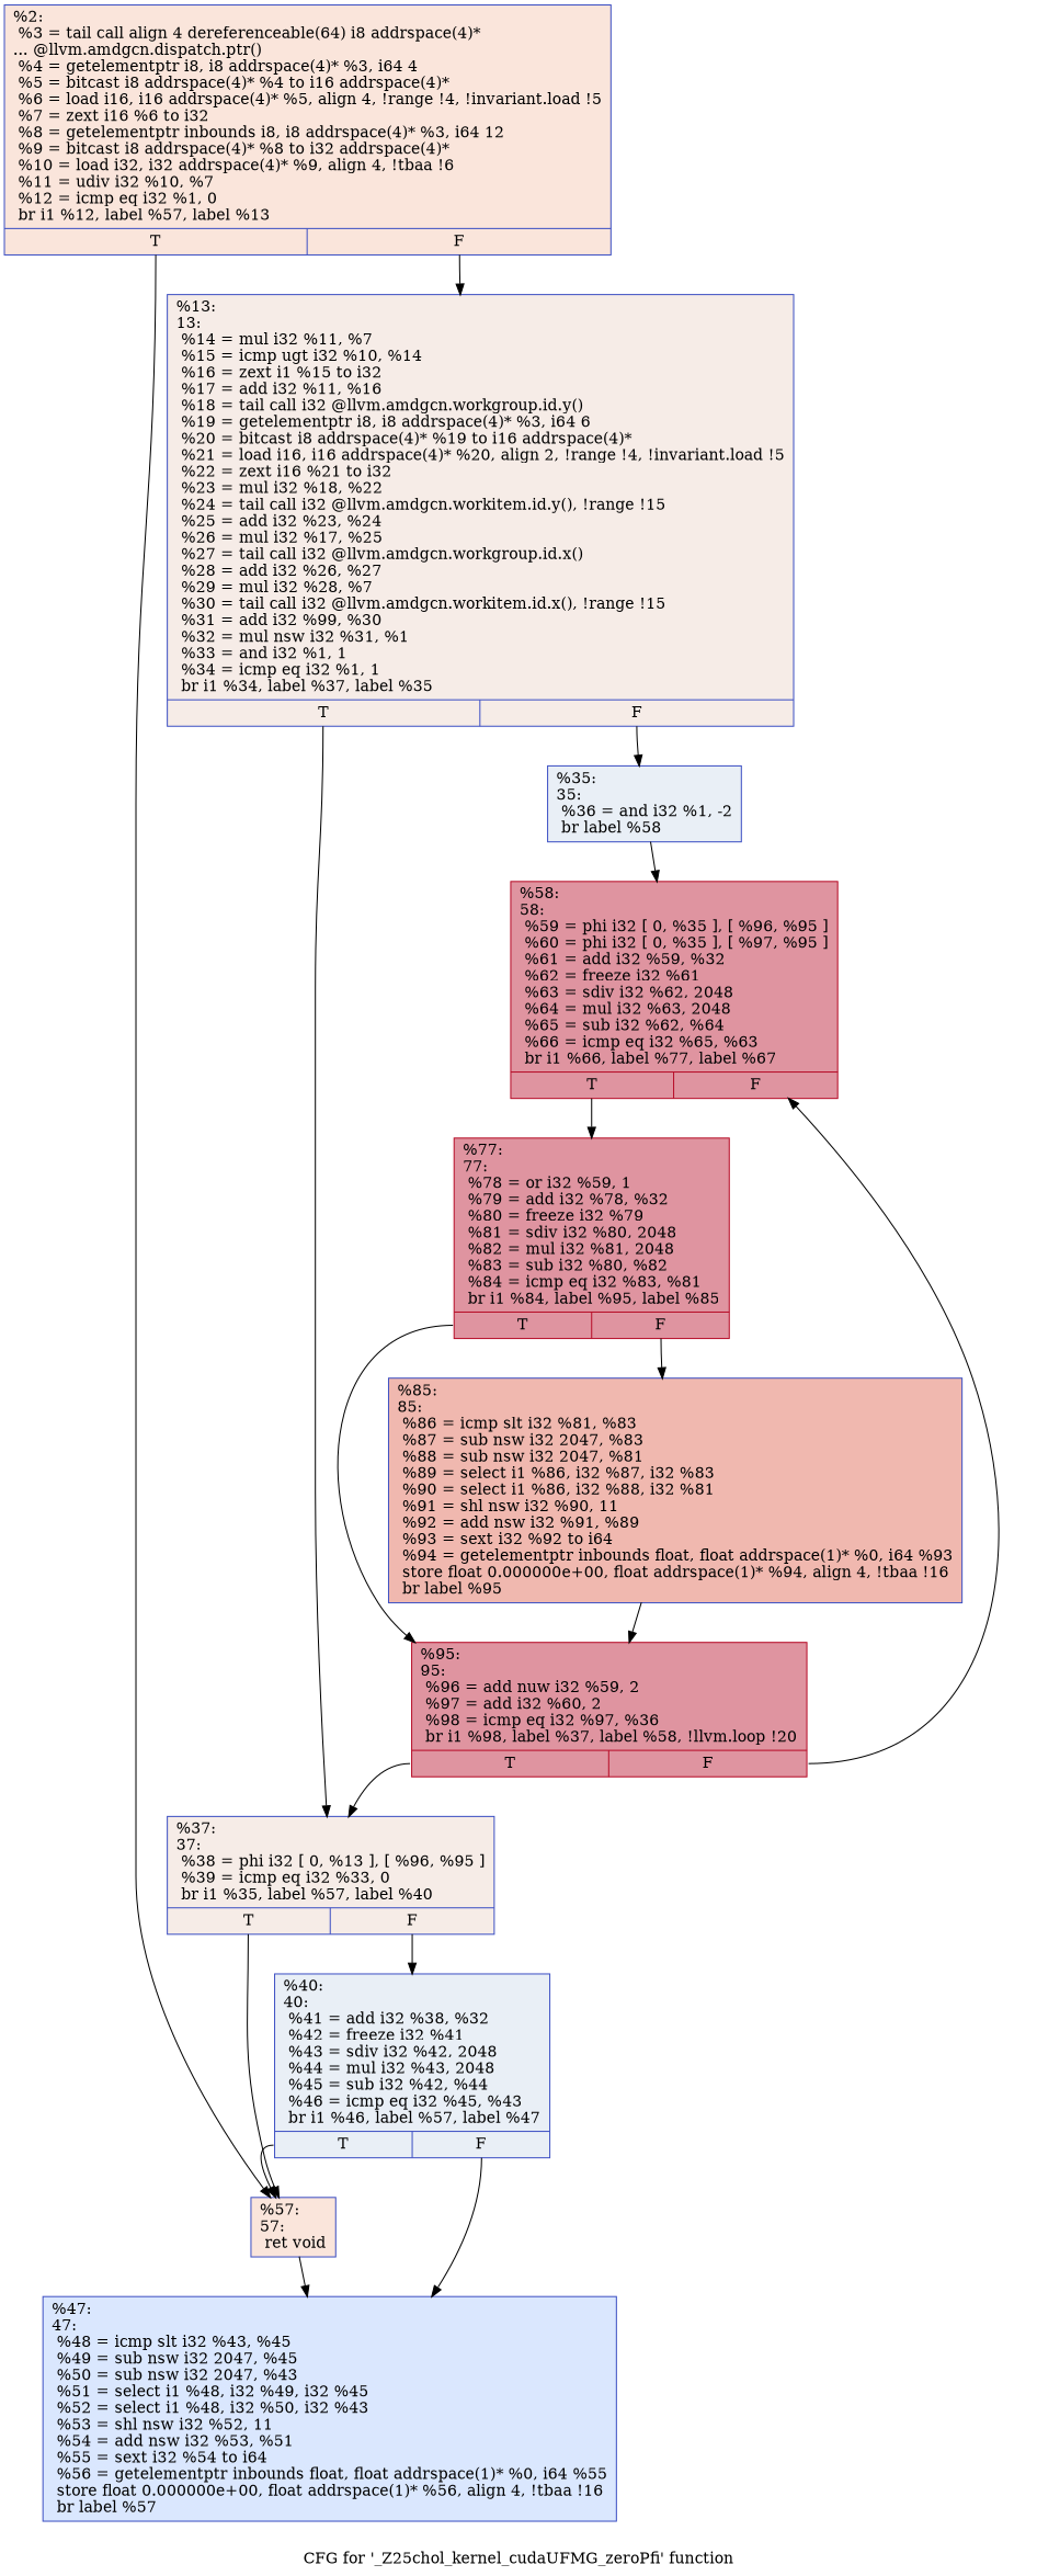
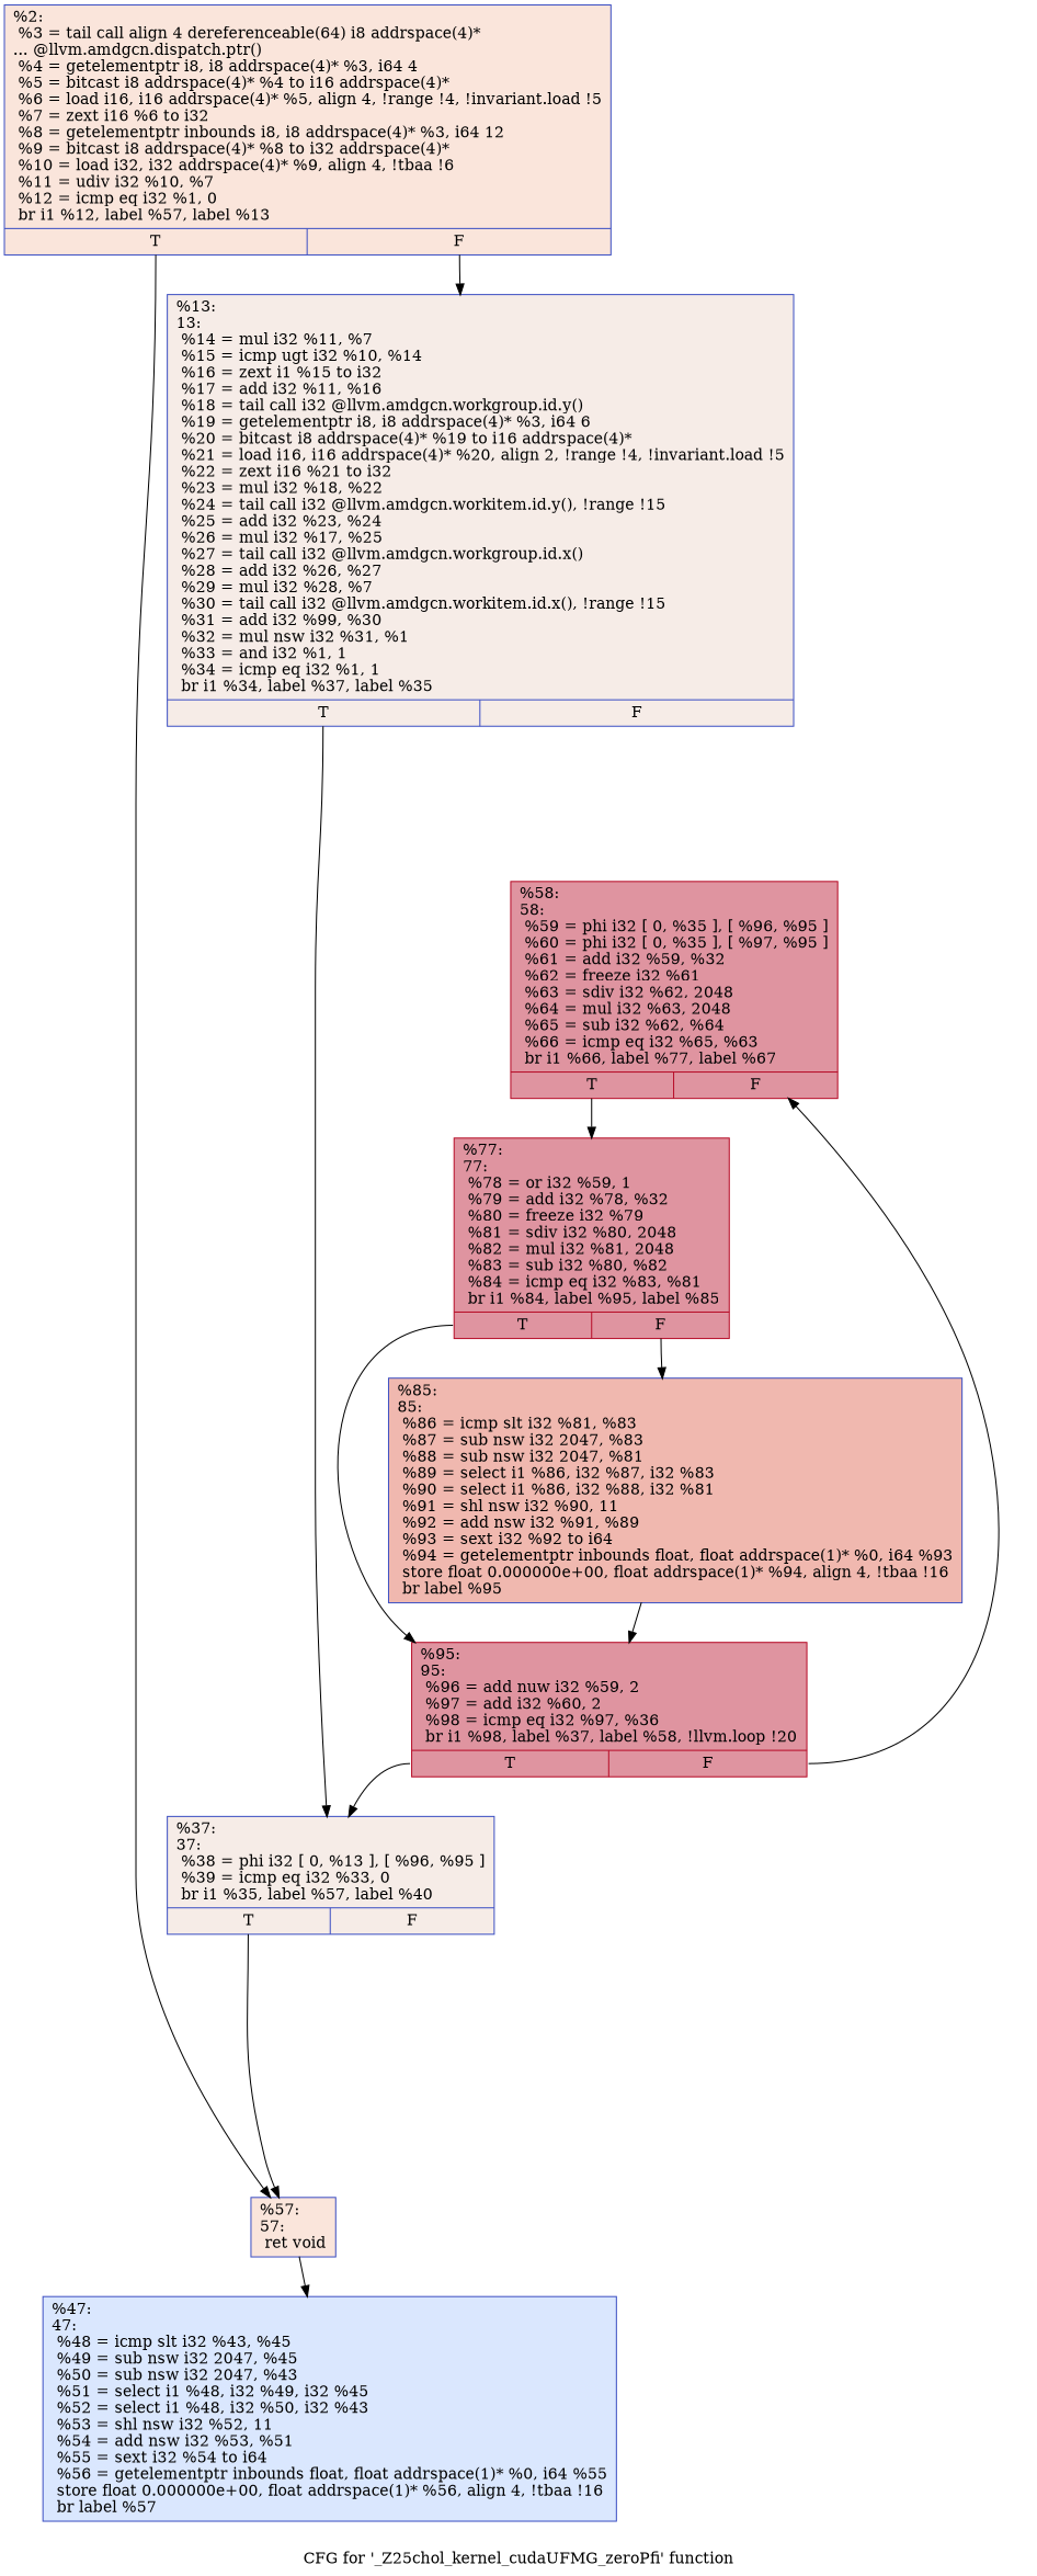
  digraph {
    label="CFG for '_Z25chol_kernel_cudaUFMG_zeroPfi' function"
    node [color="#3d50c3ff" fillcolor="#b70d2870" shape=record style=filled]
    edge [tailport=s0]
    n1 [fillcolor="#f4c5ad70" label="{%2:\l  %3 = tail call align 4 dereferenceable(64) i8 addrspace(4)*\l... @llvm.amdgcn.dispatch.ptr()\l  %4 = getelementptr i8, i8 addrspace(4)* %3, i64 4\l  %5 = bitcast i8 addrspace(4)* %4 to i16 addrspace(4)*\l  %6 = load i16, i16 addrspace(4)* %5, align 4, !range !4, !invariant.load !5\l  %7 = zext i16 %6 to i32\l  %8 = getelementptr inbounds i8, i8 addrspace(4)* %3, i64 12\l  %9 = bitcast i8 addrspace(4)* %8 to i32 addrspace(4)*\l  %10 = load i32, i32 addrspace(4)* %9, align 4, !tbaa !6\l  %11 = udiv i32 %10, %7\l  %12 = icmp eq i32 %1, 0\l  br i1 %12, label %57, label %13\l|{<s0>T|<s1>F}}"]
    n2 [fillcolor="#f4c5ad70" label="{%57:\l57:                                               \l  ret void\l}"]
    n3 [fillcolor="#ead5c970" label="{%13:\l13:                                               \l  %14 = mul i32 %11, %7\l  %15 = icmp ugt i32 %10, %14\l  %16 = zext i1 %15 to i32\l  %17 = add i32 %11, %16\l  %18 = tail call i32 @llvm.amdgcn.workgroup.id.y()\l  %19 = getelementptr i8, i8 addrspace(4)* %3, i64 6\l  %20 = bitcast i8 addrspace(4)* %19 to i16 addrspace(4)*\l  %21 = load i16, i16 addrspace(4)* %20, align 2, !range !4, !invariant.load !5\l  %22 = zext i16 %21 to i32\l  %23 = mul i32 %18, %22\l  %24 = tail call i32 @llvm.amdgcn.workitem.id.y(), !range !15\l  %25 = add i32 %23, %24\l  %26 = mul i32 %17, %25\l  %27 = tail call i32 @llvm.amdgcn.workgroup.id.x()\l  %28 = add i32 %26, %27\l  %29 = mul i32 %28, %7\l  %30 = tail call i32 @llvm.amdgcn.workitem.id.x(), !range !15\l  %31 = add i32 %99, %30\l  %32 = mul nsw i32 %31, %1\l  %33 = and i32 %1, 1\l  %34 = icmp eq i32 %1, 1\l  br i1 %34, label %37, label %35\l|{<s0>T|<s1>F}}"]
    n4 [fillcolor="#abc8fd70" label="{%47:\l47:                                               \l  %48 = icmp slt i32 %43, %45\l  %49 = sub nsw i32 2047, %45\l  %50 = sub nsw i32 2047, %43\l  %51 = select i1 %48, i32 %49, i32 %45\l  %52 = select i1 %48, i32 %50, i32 %43\l  %53 = shl nsw i32 %52, 11\l  %54 = add nsw i32 %53, %51\l  %55 = sext i32 %54 to i64\l  %56 = getelementptr inbounds float, float addrspace(1)* %0, i64 %55\l  store float 0.000000e+00, float addrspace(1)* %56, align 4, !tbaa !16\l  br label %57\l}"]
    n5 [fillcolor="#ead5c970" label="{%37:\l37:                                               \l  %38 = phi i32 [ 0, %13 ], [ %96, %95 ]\l  %39 = icmp eq i32 %33, 0\l  br i1 %35, label %57, label %40\l|{<s0>T|<s1>F}}"]
-   n6 [fillcolor="#cedaeb70" label="{%35:\l35:                                               \l  %36 = and i32 %1, -2\l  br label %58\l}"]
-   n7 [fillcolor="#cedaeb70" label="{%40:\l40:                                               \l  %41 = add i32 %38, %32\l  %42 = freeze i32 %41\l  %43 = sdiv i32 %42, 2048\l  %44 = mul i32 %43, 2048\l  %45 = sub i32 %42, %44\l  %46 = icmp eq i32 %45, %43\l  br i1 %46, label %57, label %47\l|{<s0>T|<s1>F}}"]
    n8 [color="#b70d28ff" label="{%58:\l58:                                               \l  %59 = phi i32 [ 0, %35 ], [ %96, %95 ]\l  %60 = phi i32 [ 0, %35 ], [ %97, %95 ]\l  %61 = add i32 %59, %32\l  %62 = freeze i32 %61\l  %63 = sdiv i32 %62, 2048\l  %64 = mul i32 %63, 2048\l  %65 = sub i32 %62, %64\l  %66 = icmp eq i32 %65, %63\l  br i1 %66, label %77, label %67\l|{<s0>T|<s1>F}}"]
    n9 [color="#b70d28ff" label="{%77:\l77:                                               \l  %78 = or i32 %59, 1\l  %79 = add i32 %78, %32\l  %80 = freeze i32 %79\l  %81 = sdiv i32 %80, 2048\l  %82 = mul i32 %81, 2048\l  %83 = sub i32 %80, %82\l  %84 = icmp eq i32 %83, %81\l  br i1 %84, label %95, label %85\l|{<s0>T|<s1>F}}"]
    n10 [color="#b70d28ff" label="{%95:\l95:                                               \l  %96 = add nuw i32 %59, 2\l  %97 = add i32 %60, 2\l  %98 = icmp eq i32 %97, %36\l  br i1 %98, label %37, label %58, !llvm.loop !20\l|{<s0>T|<s1>F}}"]
    n11 [fillcolor="#dc5d4a70" label="{%85:\l85:                                               \l  %86 = icmp slt i32 %81, %83\l  %87 = sub nsw i32 2047, %83\l  %88 = sub nsw i32 2047, %81\l  %89 = select i1 %86, i32 %87, i32 %83\l  %90 = select i1 %86, i32 %88, i32 %81\l  %91 = shl nsw i32 %90, 11\l  %92 = add nsw i32 %91, %89\l  %93 = sext i32 %92 to i64\l  %94 = getelementptr inbounds float, float addrspace(1)* %0, i64 %93\l  store float 0.000000e+00, float addrspace(1)* %94, align 4, !tbaa !16\l  br label %95\l}"]
    n1 -> n2
    n1 -> n3 [tailport=s1]
    n2 -> n4
    n3 -> n5
-   n3 -> n6 [tailport=s1]
    n5 -> n2
-   n5 -> n7 [tailport=s1]
-   n6 -> n8
-   n7 -> n2
-   n7 -> n4 [tailport=s1]
    n8 -> n9
    n9 -> n10
    n9 -> n11 [tailport=s1]
    n10 -> n5
    n10 -> n8 [tailport=s1]
    n11 -> n10
  }
